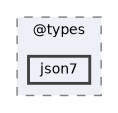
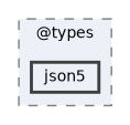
  digraph {
    compound=true
    rankdir=LR
-   n1 [color=grey25 fillcolor="#edf0f7" fontname=Helvetica fontsize=10 height=0.2 label=json7 shape=box style="filled,bold" width=0.4]
+   n1 [color=grey25 fillcolor="#edf0f7" fontname=Helvetica fontsize=10 height=0.2 label=json5 shape=box style="filled,bold" width=0.4]
    subgraph cluster_1 {
      bgcolor="#edf0f7"
      fontname=Helvetica
      fontsize=10
      label="@types"
      pencolor=grey50
      style="filled,dashed"
      n1
    }
  }
